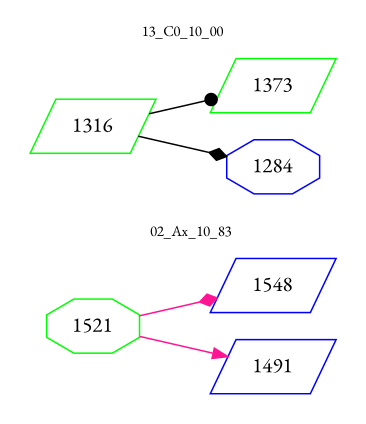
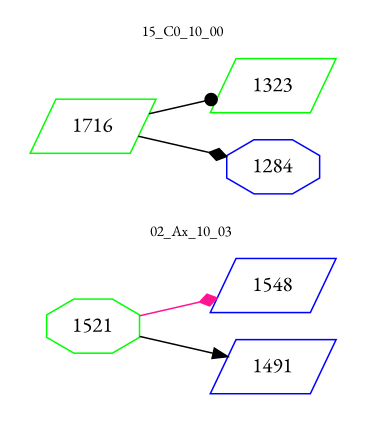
  digraph {
    fontname="EB Garamond"
    rankdir=LR
    node [color=green fontname="EB Garamond" shape=parallelogram]
    edge [arrowhead=diamond color=deeppink fontname="EB Garamond"]
    n1 [label=1521 shape=octagon]
    n2 [color=blue label=1491]
    n3 [color=blue label=1548]
-   n4 [label=1316]
+   n4 [label=1716]
    n5 [color=blue label=1284 shape=octagon]
-   n6 [label=1373]
+   n6 [label=1323]
    subgraph cluster_1 {
      color=white
      fontsize=10
-     label="02_Ax_10_83"
+     label="02_Ax_10_03"
      n1
      n2
      n3
    }
    subgraph cluster_2 {
      color=white
      fontsize=10
-     label="13_C0_10_00"
+     label="15_C0_10_00"
      n4
      n5
      n6
    }
-   n1 -> n2 [arrowhead=normal]
+   n1 -> n2 [arrowhead=normal color=black]
    n1 -> n3
    n4 -> n5 [color=black]
    n4 -> n6 [arrowhead=dot color=black]
  }
